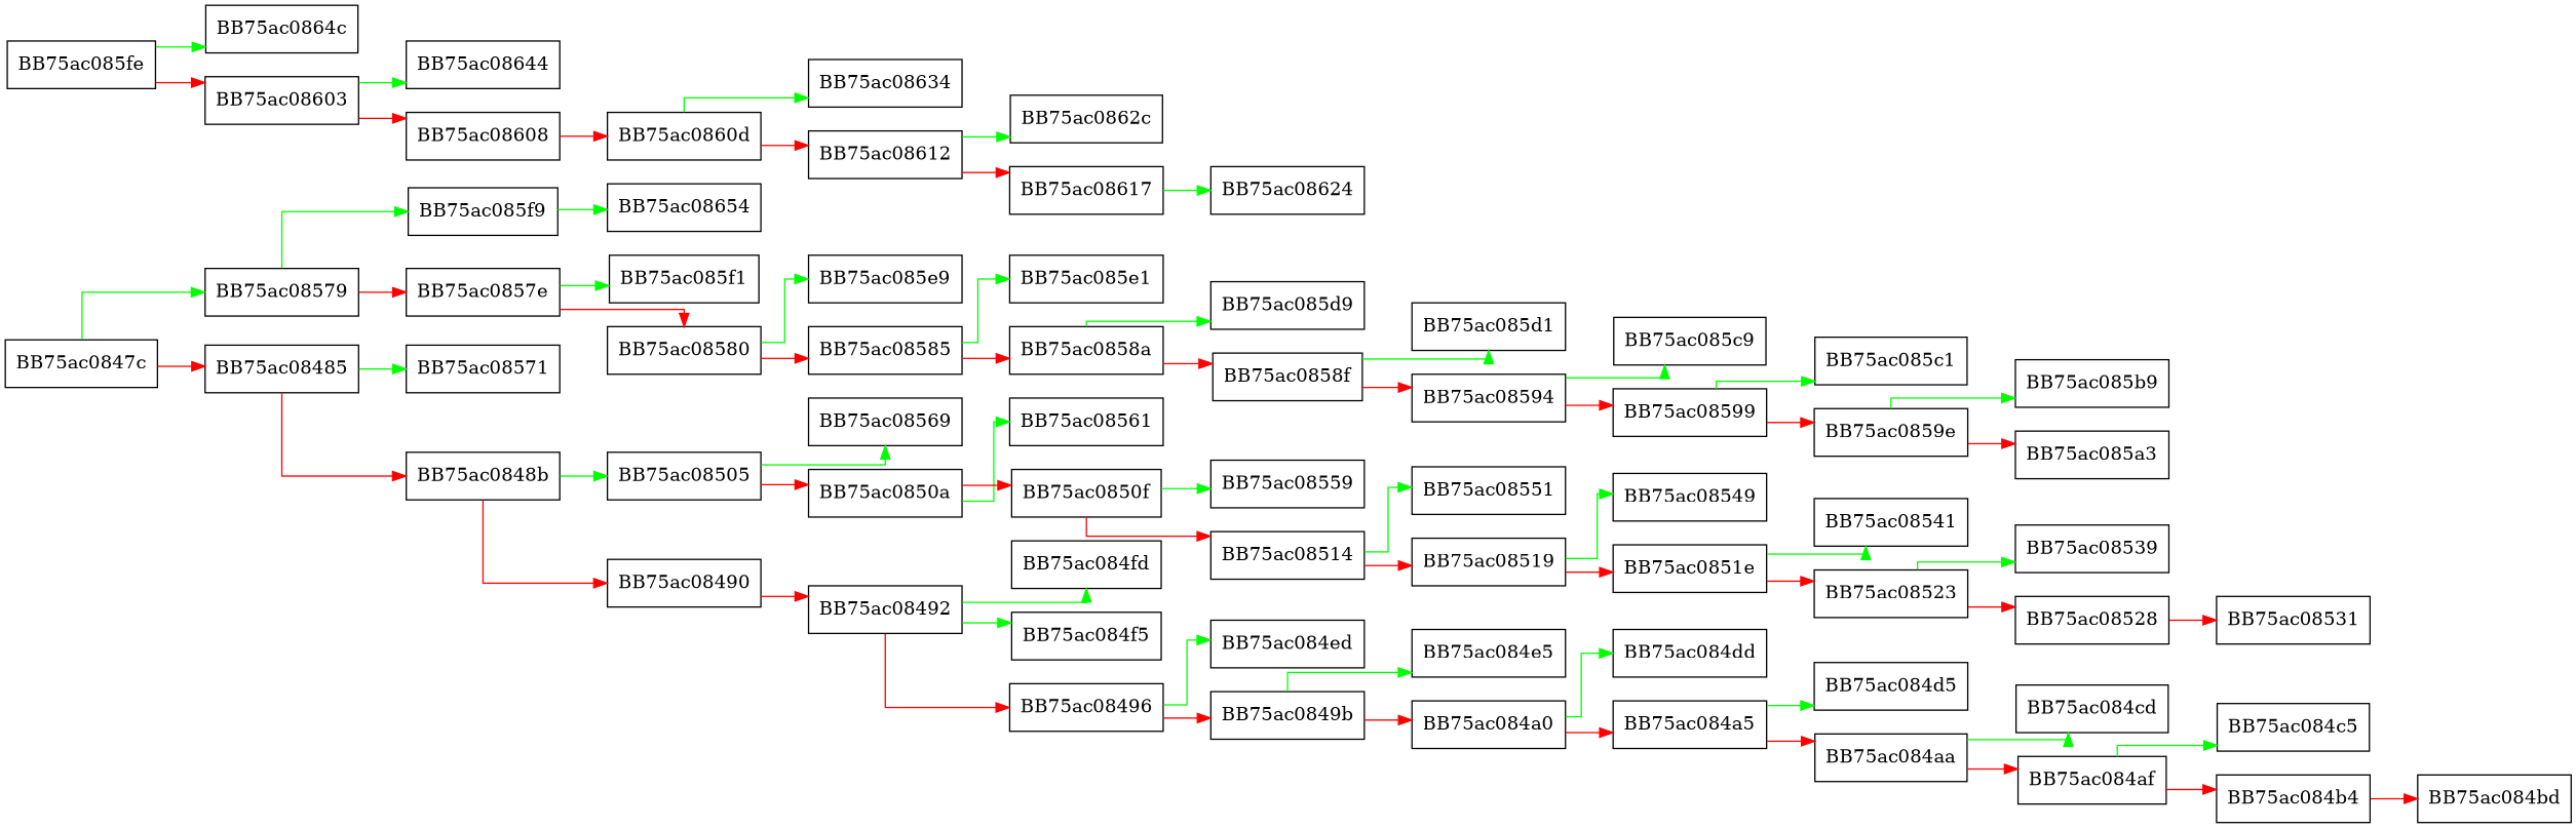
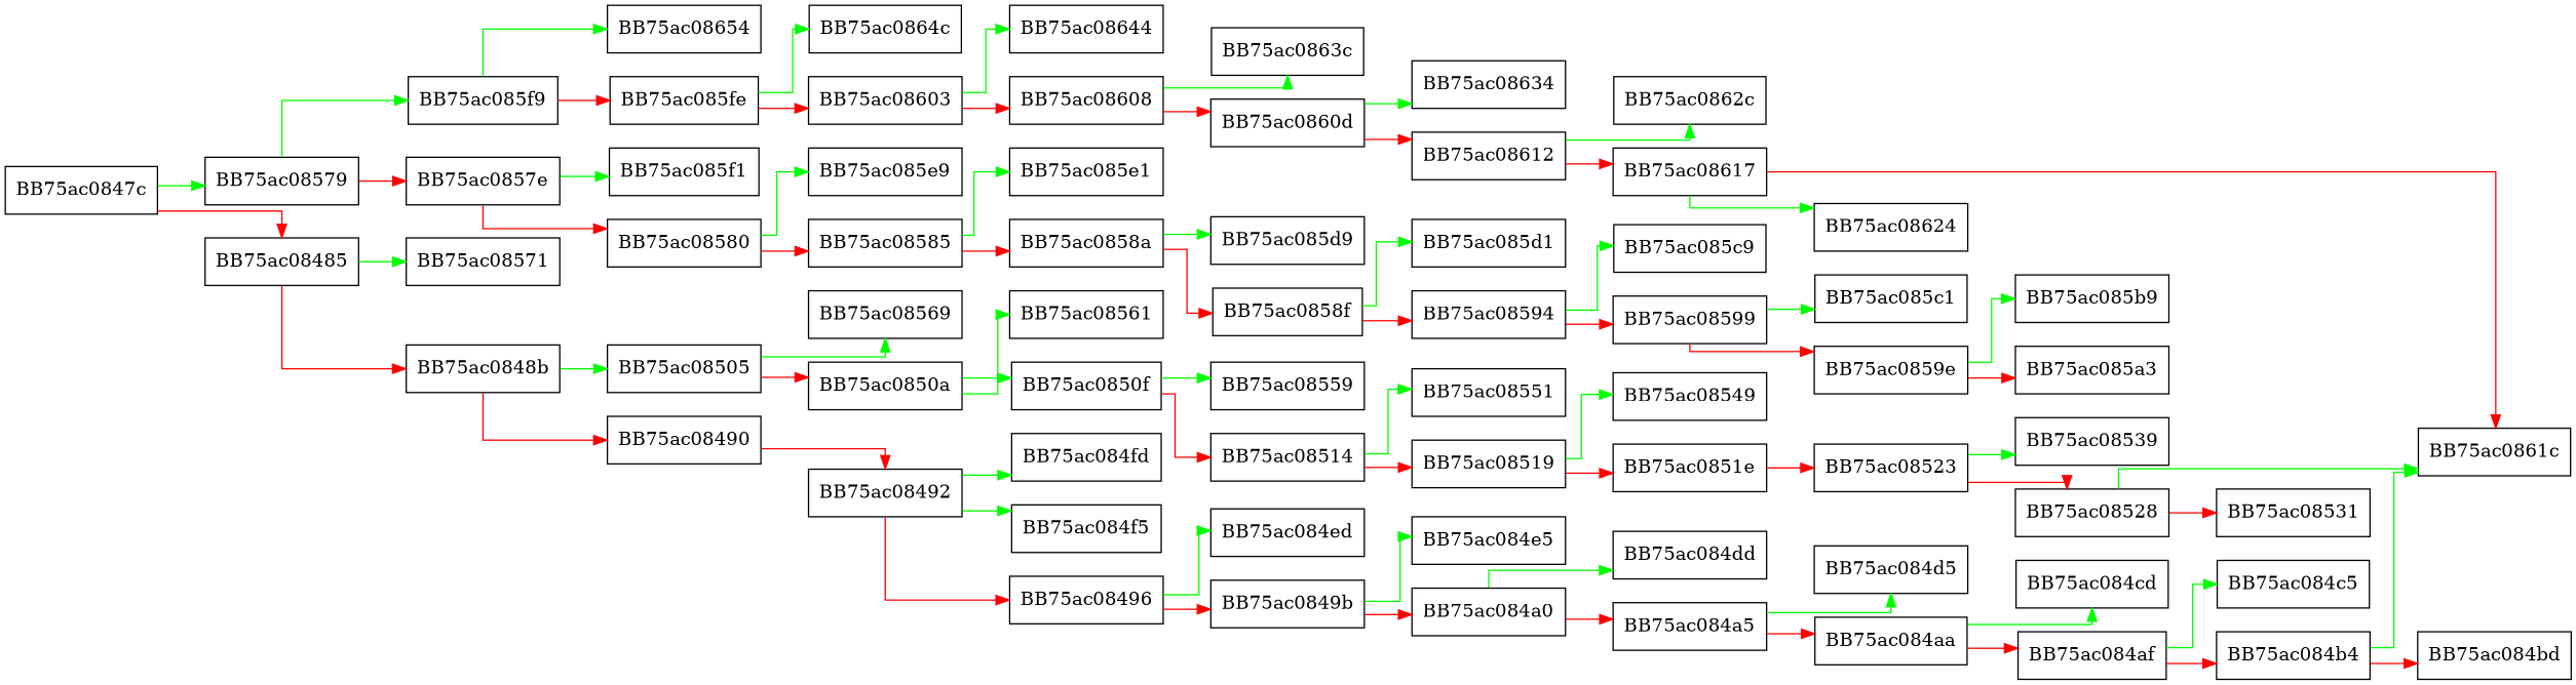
  digraph {
    rankdir=LR
    splines=ortho
    node [shape=box]
    edge [color=green]
    BB75ac0847c
    BB75ac08579
    BB75ac08485
    BB75ac085f9
    BB75ac0857e
    BB75ac08571
    BB75ac0848b
    BB75ac08654
    BB75ac085fe
    BB75ac085f1
    BB75ac08580
    BB75ac08505
    BB75ac08490
    BB75ac08569
    BB75ac0850a
    BB75ac08492
    BB75ac08561
    BB75ac0850f
    BB75ac084fd
    BB75ac084f5
    BB75ac08496
    BB75ac084ed
    BB75ac0849b
    BB75ac084e5
    BB75ac084a0
    BB75ac084dd
    BB75ac084a5
    BB75ac084d5
    BB75ac084aa
    BB75ac084cd
    BB75ac084af
    BB75ac084c5
    BB75ac084b4
+   BB75ac0861c
    BB75ac084bd
    BB75ac08559
    BB75ac08514
    BB75ac08551
    BB75ac08519
    BB75ac08549
    BB75ac0851e
-   BB75ac08541
    BB75ac08523
    BB75ac08539
    BB75ac08528
    BB75ac08531
    BB75ac0864c
    BB75ac08603
    BB75ac085e9
    BB75ac08585
    BB75ac085e1
    BB75ac0858a
    BB75ac085d9
    BB75ac0858f
    BB75ac085d1
    BB75ac08594
    BB75ac085c9
    BB75ac08599
    BB75ac085c1
    BB75ac0859e
    BB75ac085b9
    BB75ac085a3
    BB75ac08644
    BB75ac08608
+   BB75ac0863c
    BB75ac0860d
    BB75ac08634
    BB75ac08612
    BB75ac0862c
    BB75ac08617
    BB75ac08624
    BB75ac0847c -> BB75ac08579
    BB75ac0847c -> BB75ac08485 [color=red]
    BB75ac08579 -> BB75ac085f9
    BB75ac08579 -> BB75ac0857e [color=red]
    BB75ac08485 -> BB75ac08571
    BB75ac08485 -> BB75ac0848b [color=red]
    BB75ac085f9 -> BB75ac08654
+   BB75ac085f9 -> BB75ac085fe [color=red]
    BB75ac0857e -> BB75ac085f1
    BB75ac0857e -> BB75ac08580 [color=red]
    BB75ac0848b -> BB75ac08505
    BB75ac0848b -> BB75ac08490 [color=red]
    BB75ac085fe -> BB75ac0864c
    BB75ac085fe -> BB75ac08603 [color=red]
    BB75ac08580 -> BB75ac085e9
    BB75ac08580 -> BB75ac08585 [color=red]
    BB75ac08505 -> BB75ac08569
    BB75ac08505 -> BB75ac0850a [color=red]
    BB75ac08490 -> BB75ac08492 [color=red]
    BB75ac0850a -> BB75ac08561
-   BB75ac0850a -> BB75ac0850f [color=red]
+   BB75ac0850a -> BB75ac0850f
    BB75ac08492 -> BB75ac084fd
    BB75ac08492 -> BB75ac084f5
    BB75ac08492 -> BB75ac08496 [color=red]
    BB75ac0850f -> BB75ac08559
    BB75ac0850f -> BB75ac08514 [color=red]
    BB75ac08496 -> BB75ac084ed
    BB75ac08496 -> BB75ac0849b [color=red]
    BB75ac0849b -> BB75ac084e5
    BB75ac0849b -> BB75ac084a0 [color=red]
    BB75ac084a0 -> BB75ac084dd
    BB75ac084a0 -> BB75ac084a5 [color=red]
    BB75ac084a5 -> BB75ac084d5
    BB75ac084a5 -> BB75ac084aa [color=red]
    BB75ac084aa -> BB75ac084cd
    BB75ac084aa -> BB75ac084af [color=red]
    BB75ac084af -> BB75ac084c5
    BB75ac084af -> BB75ac084b4 [color=red]
+   BB75ac084b4 -> BB75ac0861c
    BB75ac084b4 -> BB75ac084bd [color=red]
    BB75ac08514 -> BB75ac08551
    BB75ac08514 -> BB75ac08519 [color=red]
    BB75ac08519 -> BB75ac08549
    BB75ac08519 -> BB75ac0851e [color=red]
-   BB75ac0851e -> BB75ac08541
    BB75ac0851e -> BB75ac08523 [color=red]
    BB75ac08523 -> BB75ac08539
    BB75ac08523 -> BB75ac08528 [color=red]
+   BB75ac08528 -> BB75ac0861c
    BB75ac08528 -> BB75ac08531 [color=red]
    BB75ac08603 -> BB75ac08644
    BB75ac08603 -> BB75ac08608 [color=red]
    BB75ac08585 -> BB75ac085e1
    BB75ac08585 -> BB75ac0858a [color=red]
    BB75ac0858a -> BB75ac085d9
    BB75ac0858a -> BB75ac0858f [color=red]
    BB75ac0858f -> BB75ac085d1
    BB75ac0858f -> BB75ac08594 [color=red]
    BB75ac08594 -> BB75ac085c9
    BB75ac08594 -> BB75ac08599 [color=red]
    BB75ac08599 -> BB75ac085c1
    BB75ac08599 -> BB75ac0859e [color=red]
    BB75ac0859e -> BB75ac085b9
    BB75ac0859e -> BB75ac085a3 [color=red]
+   BB75ac08608 -> BB75ac0863c
    BB75ac08608 -> BB75ac0860d [color=red]
    BB75ac0860d -> BB75ac08634
    BB75ac0860d -> BB75ac08612 [color=red]
    BB75ac08612 -> BB75ac0862c
    BB75ac08612 -> BB75ac08617 [color=red]
+   BB75ac08617 -> BB75ac0861c [color=red]
    BB75ac08617 -> BB75ac08624
  }
